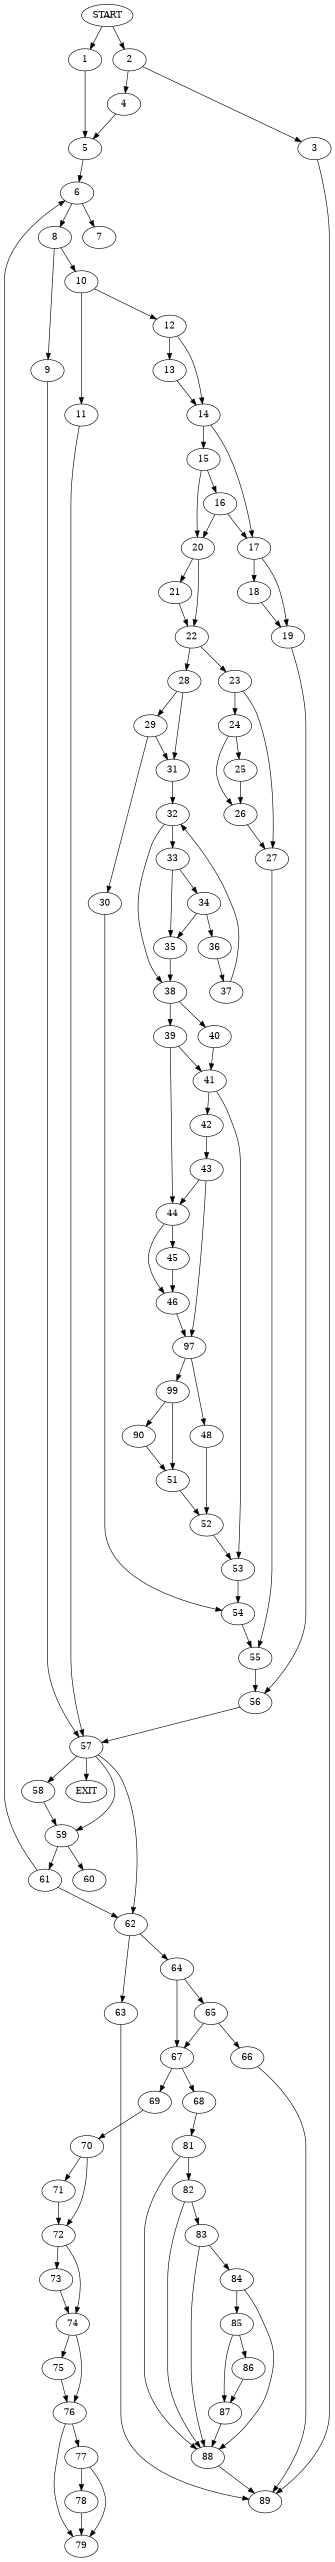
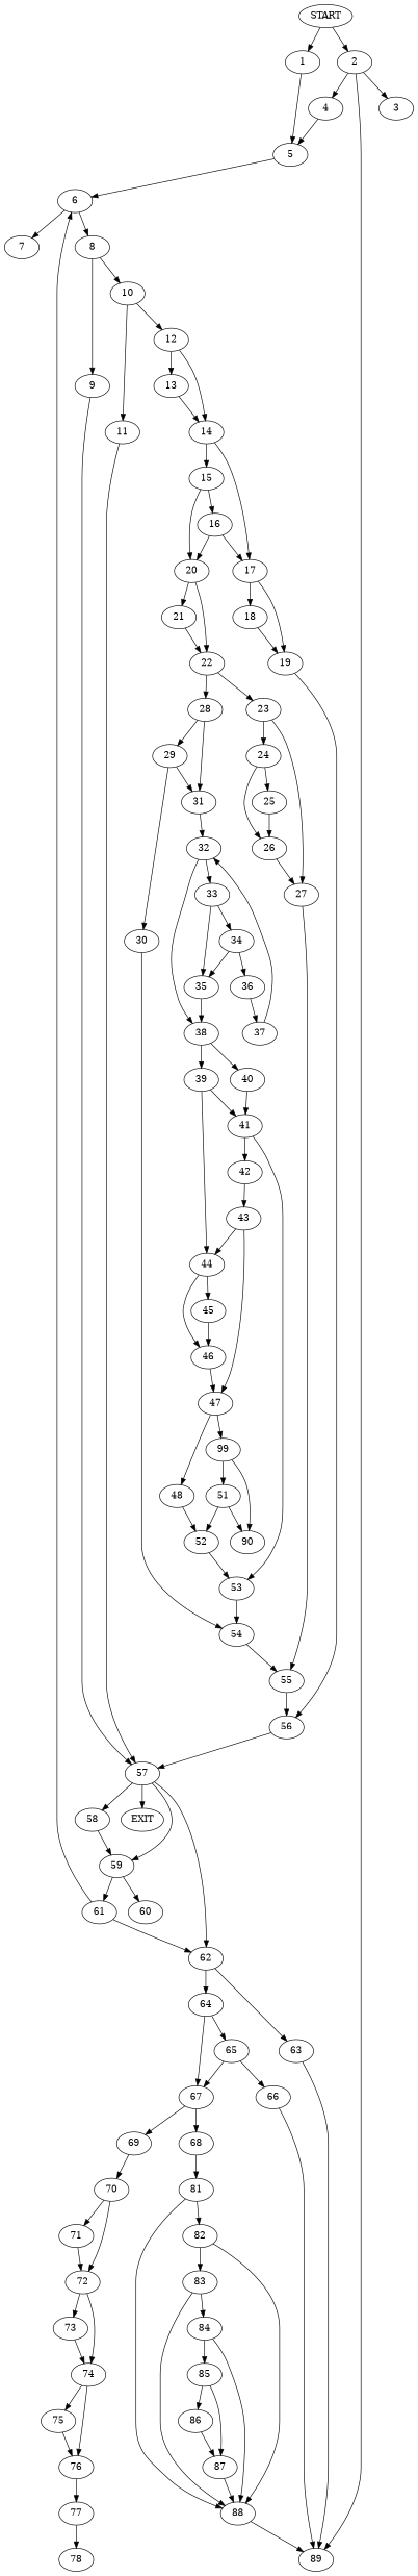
  digraph {
    n1 [label=START]
    1
    2
    5
    3
    4
    6
    89
    7
    8
    9
    10
    57
    11
    12
    58
    59
    62
    n19 [label=EXIT]
    13
    14
    15
    17
    16
    20
    18
    19
    21
    22
    56
    23
    28
    24
    27
    29
    31
    25
    26
    55
    30
    32
    54
    33
    38
    34
    35
    39
    40
    36
    37
    41
    44
    42
    53
    43
-   47 [label=97]
+   47
    45
    46
    48
    n60 [label=99]
    52
    n62 [label=90]
    51
    60
    61
    63
    64
    65
    67
    66
    68
    69
    81
    70
    82
    88
    71
    72
    73
    74
    75
    76
    77
-   79
    78
    83
    84
    85
    86
    87
    n1 -> 1
    n1 -> 2
    1 -> 5
    2 -> 3
    2 -> 4
    5 -> 6
-   3 -> 89
+   2 -> 89
    4 -> 5
    6 -> 7
    6 -> 8
    8 -> 9
    8 -> 10
    9 -> 57
    10 -> 11
    10 -> 12
    57 -> 58
    57 -> 59 [tailport=s3]
    57 -> 62 [tailport=s2]
    57 -> n19
    11 -> 57
    12 -> 13
    12 -> 14
    58 -> 59
    59 -> 60
    59 -> 61
    62 -> 63
    62 -> 64
    13 -> 14
    14 -> 15
    14 -> 17
    15 -> 16
    15 -> 20
    17 -> 18
    17 -> 19
    16 -> 17
    16 -> 20
    20 -> 21
    20 -> 22
    18 -> 19
    19 -> 56
    21 -> 22
    22 -> 23
    22 -> 28
    56 -> 57
    23 -> 24
    23 -> 27
    28 -> 29
    28 -> 31
    24 -> 25
    24 -> 26
    27 -> 55
    29 -> 31
    29 -> 30
    31 -> 32
    25 -> 26
    26 -> 27
    55 -> 56
    30 -> 54
    32 -> 33
    32 -> 38
    54 -> 55
    33 -> 34
    33 -> 35
    38 -> 39
    38 -> 40
    34 -> 35
    34 -> 36
    35 -> 38
    39 -> 41
    39 -> 44
    40 -> 41
    36 -> 37
    37 -> 32
    41 -> 42
    41 -> 53
    44 -> 45
    44 -> 46
    42 -> 43
    53 -> 54
    43 -> 44
    43 -> 47
    47 -> 48
    47 -> n60
    45 -> 46
    46 -> 47
    48 -> 52
    n60 -> n62
    n60 -> 51
    52 -> 53
-   n62 -> 51
+   51 -> n62
    51 -> 52
    61 -> 6
    61 -> 62
    63 -> 89
    64 -> 65
    64 -> 67
    65 -> 67
    65 -> 66
    67 -> 68
    67 -> 69
    66 -> 89
    68 -> 81
    69 -> 70
    81 -> 82
    81 -> 88
    70 -> 71
    70 -> 72
    82 -> 88
    82 -> 83
    88 -> 89
    71 -> 72
    72 -> 73
    72 -> 74
    73 -> 74
    74 -> 75
    74 -> 76
    75 -> 76
    76 -> 77
-   76 -> 79
-   77 -> 79
    77 -> 78
-   78 -> 79
    83 -> 88
    83 -> 84
    84 -> 88
    84 -> 85
    85 -> 86
    85 -> 87
    86 -> 87
    87 -> 88
  }
